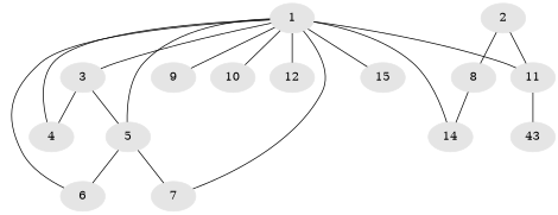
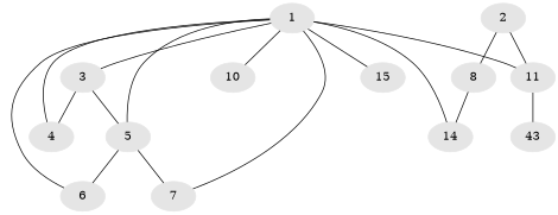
  graph {
    node [color=gray90 style=filled]
    edge [weight=1.0]
    1
    3
    4
    5
    6
    7
-   9
    10
-   12
    14
    15
    11
    2
    8
    n15 [label=43]
    1 -- 3
    1 -- 4 [weight=2.0]
    1 -- 5
    1 -- 6
    1 -- 7 [weight=2.0]
-   1 -- 9
    1 -- 10
-   1 -- 12 [weight=3.0]
    1 -- 14
    1 -- 15
    1 -- 11
    3 -- 4
    3 -- 5
    5 -- 6
    5 -- 7 [weight=2.0]
    11 -- n15
    2 -- 11
    2 -- 8
    8 -- 14
  }
